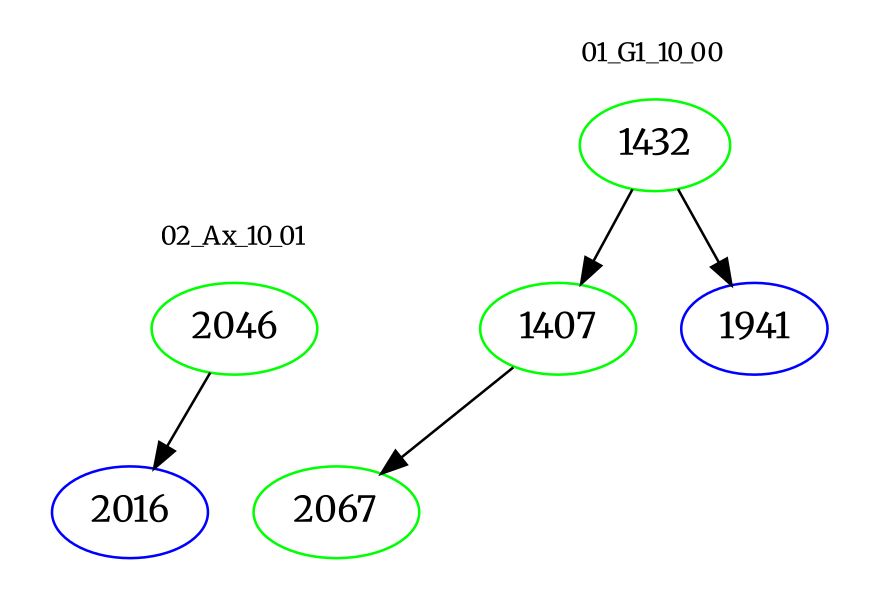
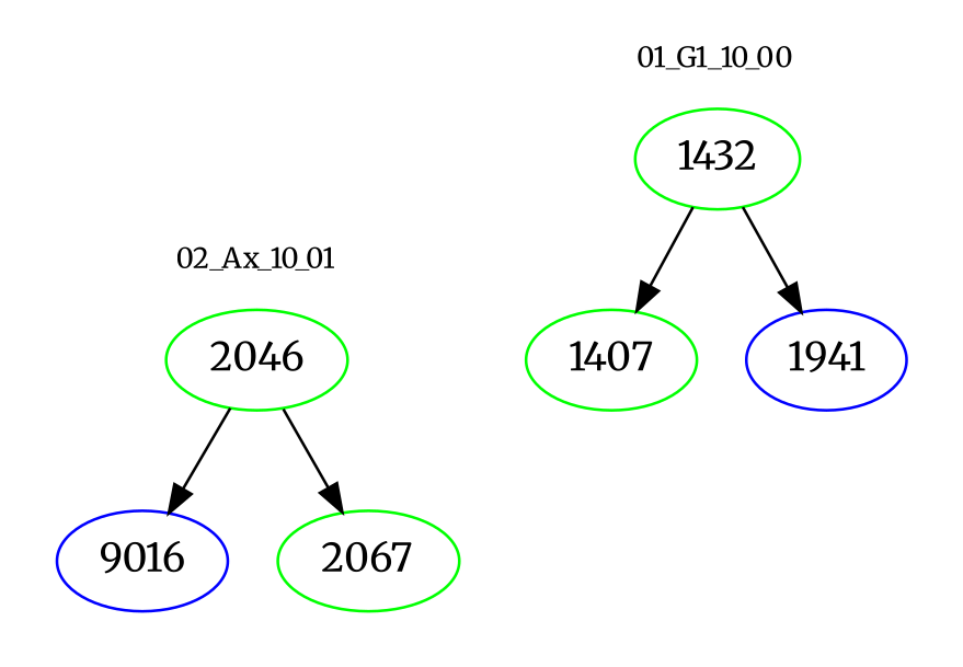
  digraph {
    fontname=Merriweather
    node [color=green fontname=Merriweather]
    edge [color=black fontname=Merriweather]
    n1 [label=2046]
-   n2 [color=blue label=2016]
+   n2 [color=blue label=9016]
    n3 [label=2067]
    n4 [label=1432]
    n5 [label=1407]
    n6 [color=blue label=1941]
    subgraph cluster_1 {
      color=white
      fontsize=10
      label="02_Ax_10_01"
      n1
      n2
      n3
    }
    subgraph cluster_2 {
      color=white
      fontsize=10
      label="01_G1_10_00"
      n4
      n5
      n6
    }
    n1 -> n2
-   n5 -> n3
+   n1 -> n3
    n4 -> n5
    n4 -> n6
  }
